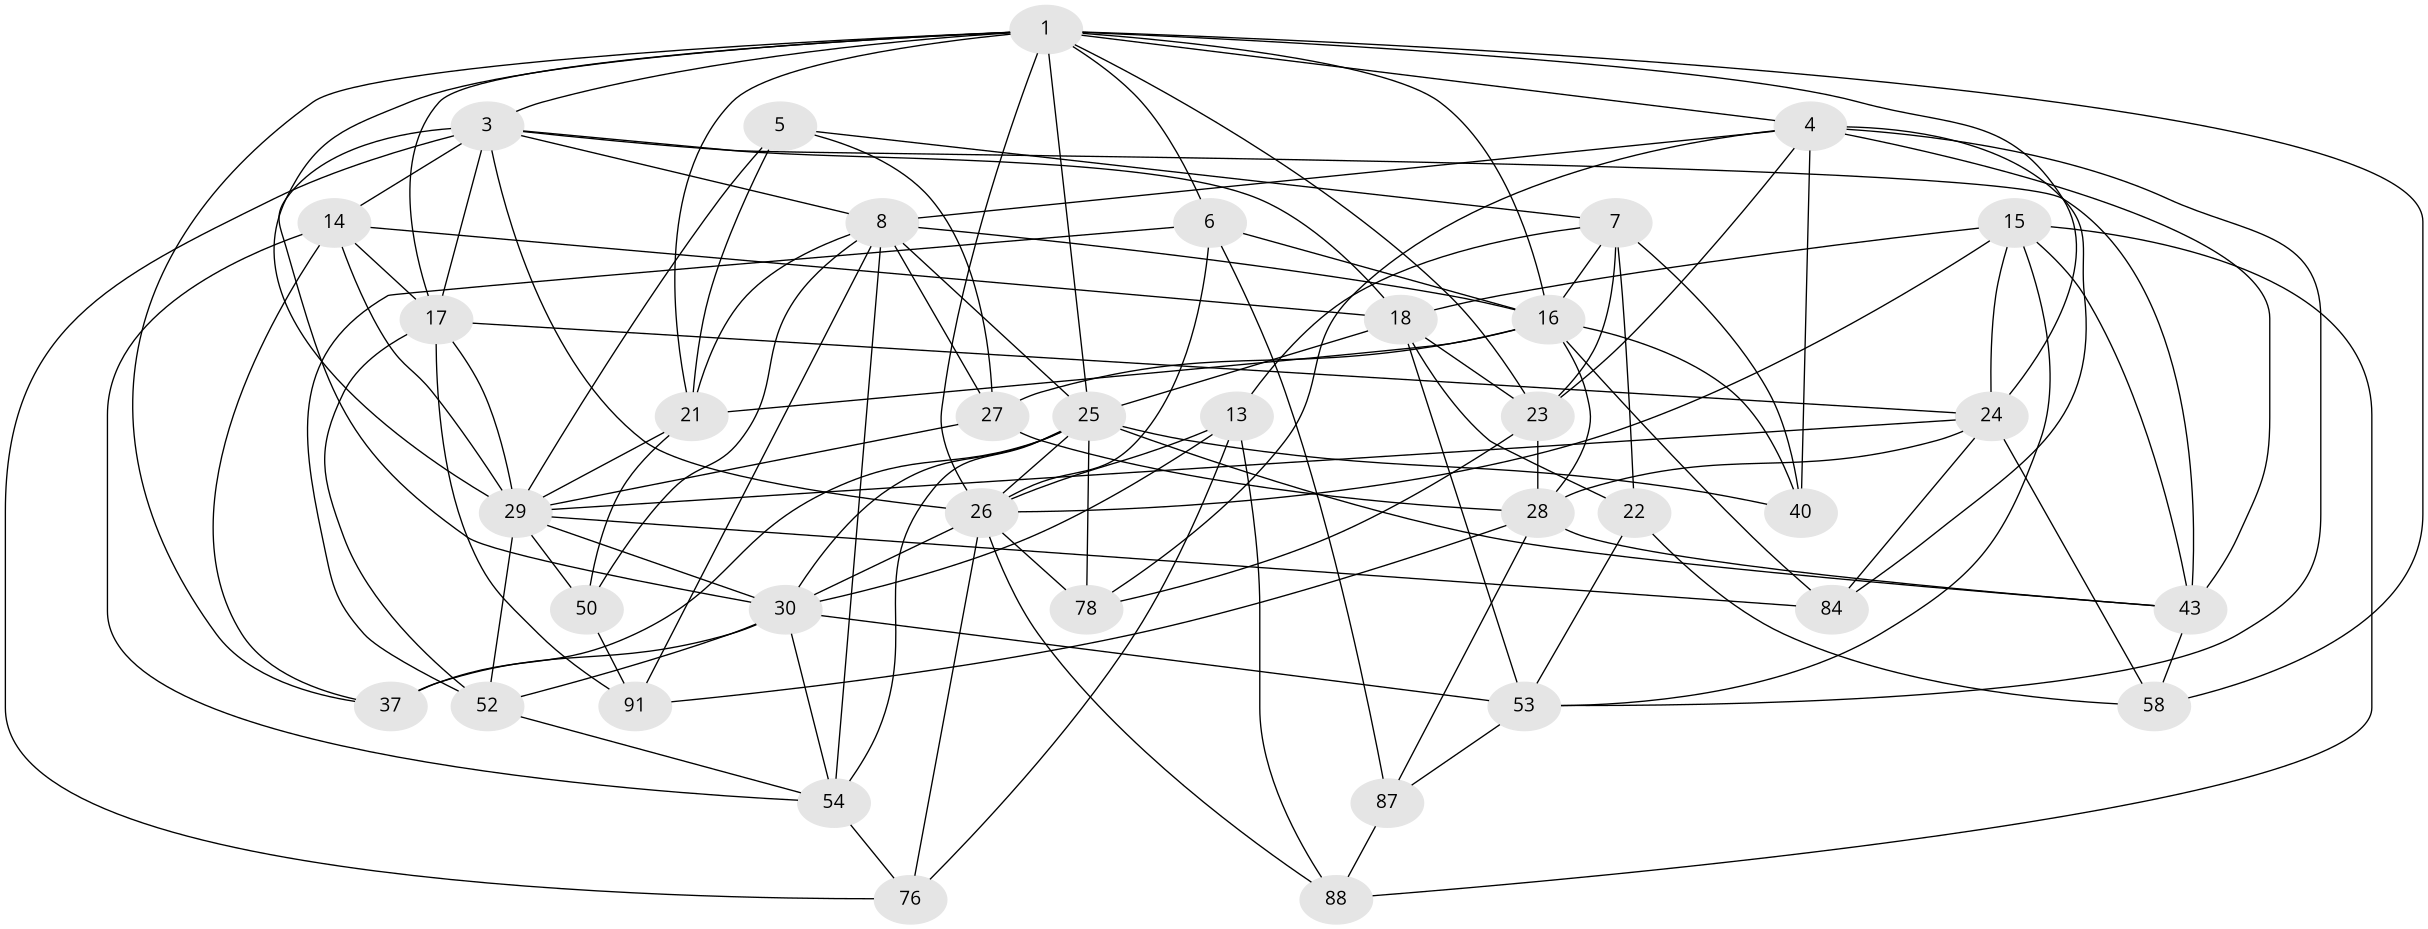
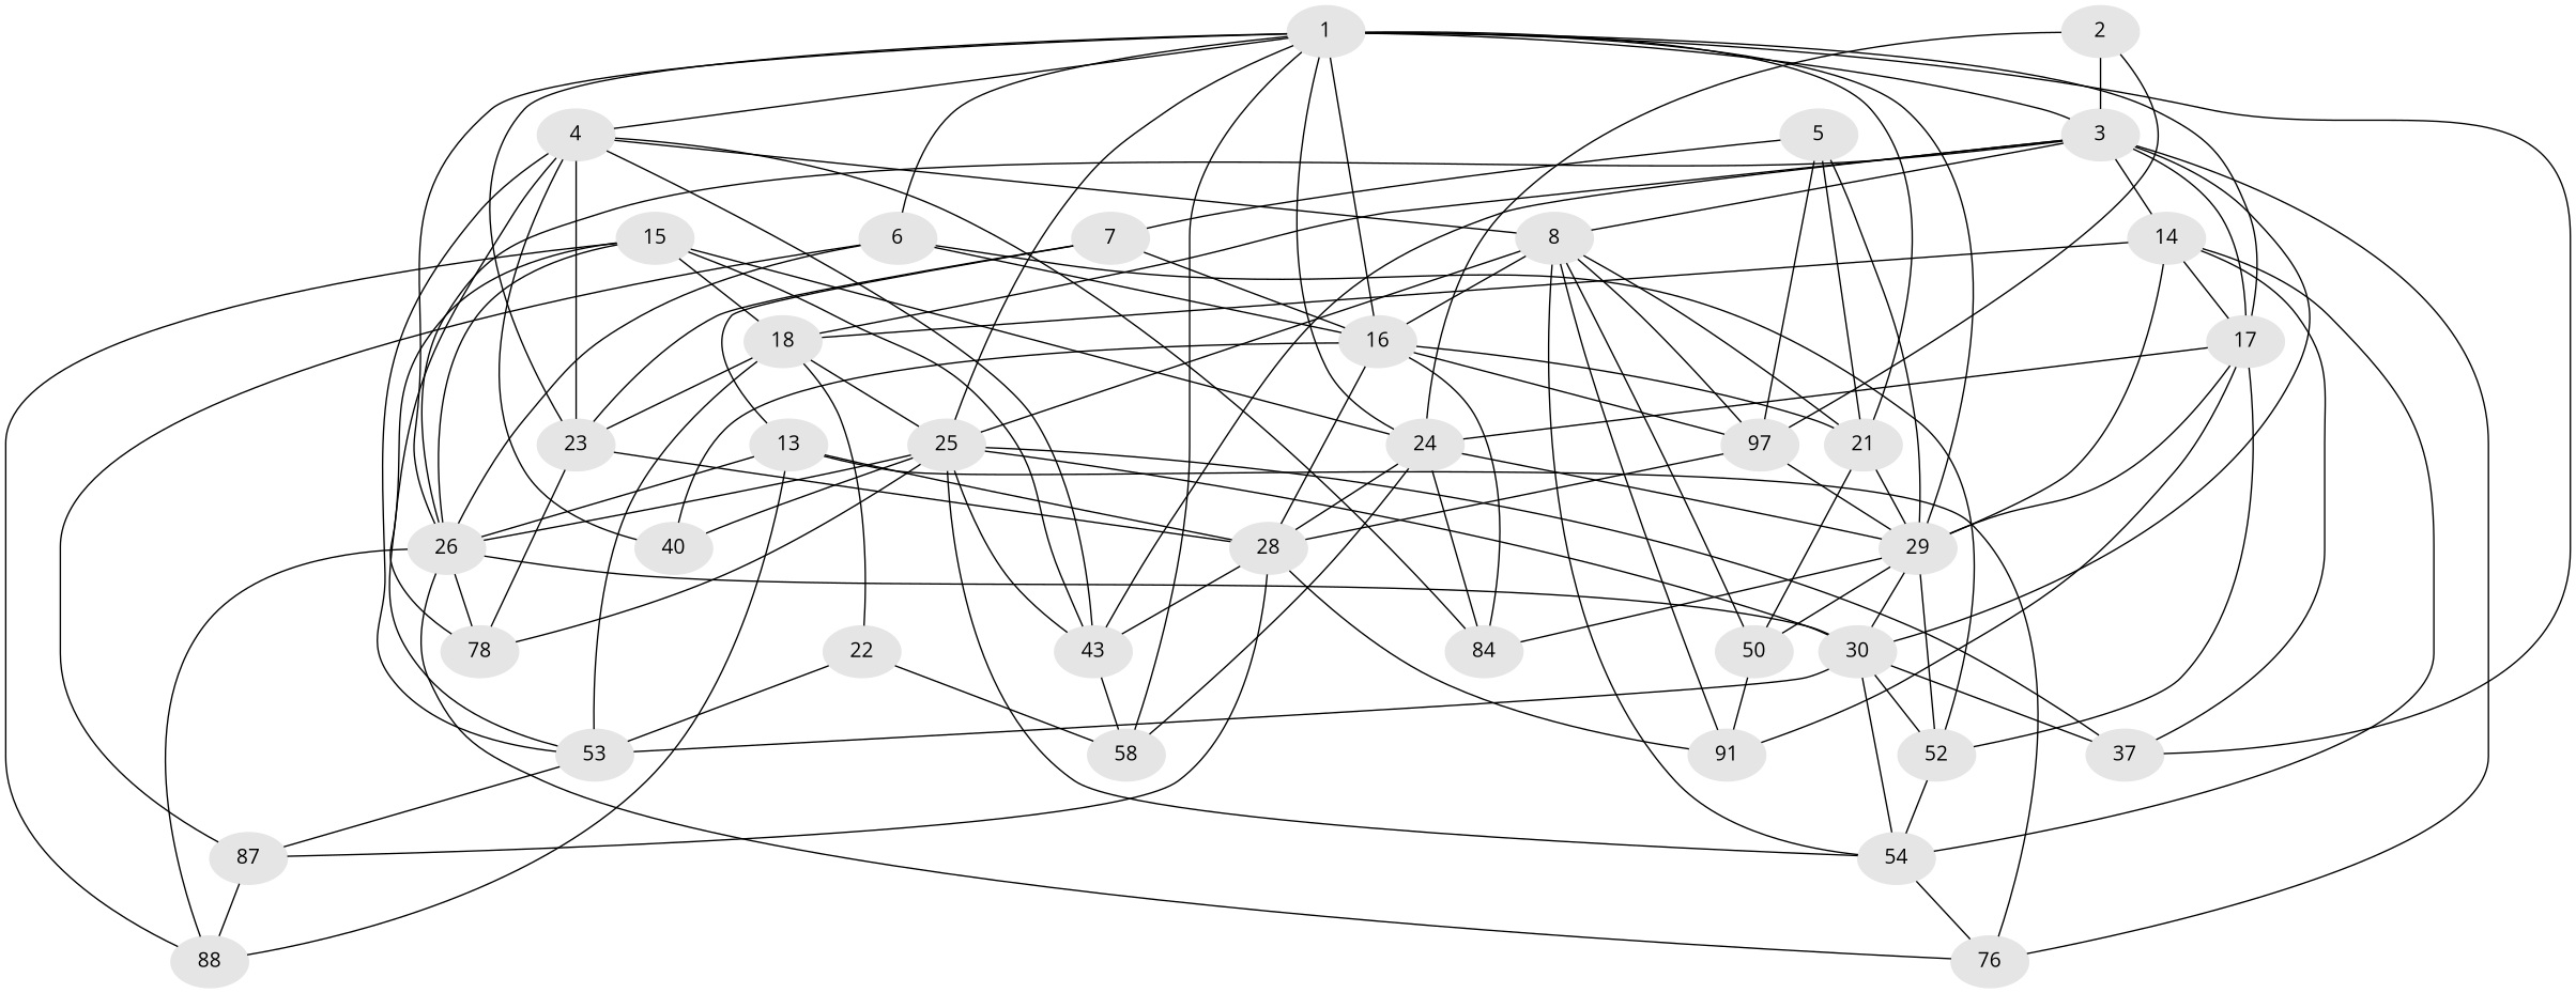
  graph {
    fontname="Open Sans"
    node [color=gray90 fontname="Open Sans" style=filled]
    edge [fontname="Open Sans"]
    1 [super="+70+9"]
    3 [super="+12"]
    4 [super="+10+31"]
    6 [super="+81"]
    16 [super="+90+19+86"]
    17 [super="+61+85"]
    21 [super="+75"]
    23 [super="+34"]
    24 [super="+35+63"]
    25 [super="+32+73+42"]
    26 [super="+45+64"]
    29 [super="+46+49+38"]
    37 [super="+71"]
    58
    8 [super="+33"]
    14 [super="+79"]
    18 [super="+20+55+72"]
    30 [super="+97+47"]
    43 [super="+59"]
    76
    40
    53 [super="+83+94+89"]
    78
    84
    52 [super="+62"]
    87
-   27 [super="+57"]
+   27 [super="+57" label=97]
    28 [super="+68+80"]
    91
    50
    54 [super="+77"]
    88
+   2
    22 [super="+67"]
    7 [super="+96"]
    13
    5
    n38 [label=15 super="+15"]
    1 -- 3
    1 -- 4
    1 -- 6
    1 -- 16
    1 -- 17 [weight=2]
    1 -- 21
    1 -- 23
    1 -- 24
    1 -- 25
    1 -- 26
    1 -- 29
    1 -- 37
    1 -- 58
    3 -- 17
    3 -- 26
    3 -- 8
    3 -- 14
    3 -- 18
    3 -- 30
    3 -- 43
    3 -- 76
    4 -- 23 [weight=3]
    4 -- 8
    4 -- 43
    4 -- 40
    4 -- 53
    4 -- 78
    4 -- 84
    6 -- 16 [weight=2]
    6 -- 26
    6 -- 52
    6 -- 87
    16 -- 21
    16 -- 40
    16 -- 84
    16 -- 27
    16 -- 28
    17 -- 24
    17 -- 29
    17 -- 52
    17 -- 91
    21 -- 29
    21 -- 50
    23 -- 78
    23 -- 28
    24 -- 29
    24 -- 58
    24 -- 84
    24 -- 28
    25 -- 26
    25 -- 37 [weight=2]
    25 -- 30
    25 -- 43
    25 -- 40
    25 -- 78
    25 -- 54
    26 -- 30 [weight=2]
    26 -- 76
    26 -- 78
    26 -- 88
    29 -- 30
    29 -- 84
    29 -- 52 [weight=2]
    29 -- 50
    8 -- 16
    8 -- 21
    8 -- 25 [weight=2]
    8 -- 27
    8 -- 91
    8 -- 50
    8 -- 54
    14 -- 17
    14 -- 29
    14 -- 37
    14 -- 18
    14 -- 54
    18 -- 23
    18 -- 25
    18 -- 53 [weight=3]
    18 -- 22 [weight=2]
    30 -- 37 [weight=2]
    30 -- 53
    30 -- 52
    30 -- 54
    43 -- 58
    53 -- 87
    52 -- 54
    87 -- 88
    27 -- 29
    27 -- 28
    28 -- 43
    28 -- 87
    28 -- 91
    50 -- 91
    54 -- 76
+   2 -- 3
+   2 -- 24
+   2 -- 27
    22 -- 58
    22 -- 53 [weight=2]
    7 -- 16
    7 -- 23
-   7 -- 40
-   7 -- 22
    7 -- 13
    13 -- 26
    13 -- 76
-   13 -- 30
+   13 -- 28
    13 -- 88
    5 -- 21
    5 -- 29
    5 -- 27
    5 -- 7
    n38 -- 24
    n38 -- 26 [weight=2]
    n38 -- 18
    n38 -- 43
    n38 -- 53 [weight=2]
    n38 -- 88
  }
